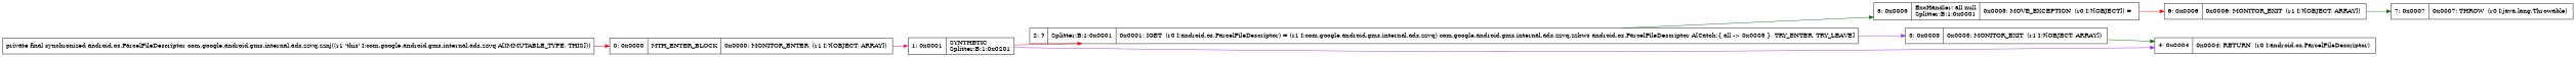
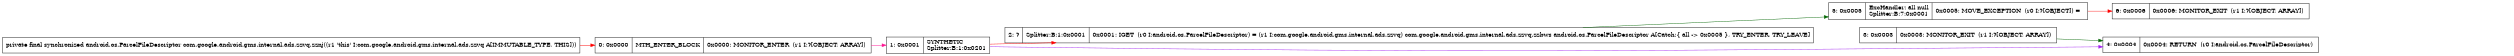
  digraph {
    rankdir=LR
    node [shape=record]
    edge [color=red]
    n1 [label="{0\:\ 0x0000|MTH_ENTER_BLOCK\l|0x0000: MONITOR_ENTER  (r1 I:?[OBJECT, ARRAY]) \l}"]
    n2 [label="{1\:\ 0x0001|SYNTHETIC\lSplitter:B:1:0x0201\l}"]
    n3 [label="{2\:\ ?|Splitter:B:1:0x0001\l|0x0001: IGET  (r0 I:android.os.ParcelFileDescriptor) = (r1 I:com.google.android.gms.internal.ads.zzvq) com.google.android.gms.internal.ads.zzvq.zzbws android.os.ParcelFileDescriptor A[Catch:\{ all \-\> 0x0005 \}, TRY_ENTER, TRY_LEAVE]\l}"]
    n4 [label="{4\:\ 0x0004|0x0004: RETURN  (r0 I:android.os.ParcelFileDescriptor) \l}"]
-   n5 [label="{5\:\ 0x0005|ExcHandler: all null\lSplitter:B:1:0x0001\l|0x0005: MOVE_EXCEPTION  (r0 I:?[OBJECT]) =  \l}"]
+   n5 [label="{5\:\ 0x0005|ExcHandler: all null\lSplitter:B:7:0x0001\l|0x0005: MOVE_EXCEPTION  (r0 I:?[OBJECT]) =  \l}"]
    n6 [label="{3\:\ 0x0003|0x0003: MONITOR_EXIT  (r1 I:?[OBJECT, ARRAY]) \l}"]
    n7 [label="{6\:\ 0x0006|0x0006: MONITOR_EXIT  (r1 I:?[OBJECT, ARRAY]) \l}"]
-   n8 [label="{7\:\ 0x0007|0x0007: THROW  (r0 I:java.lang.Throwable) \l}"]
    n9 [label="{private final synchronized android.os.ParcelFileDescriptor com.google.android.gms.internal.ads.zzvq.zznj((r1 'this' I:com.google.android.gms.internal.ads.zzvq A[IMMUTABLE_TYPE, THIS])) }"]
    n1 -> n2 [color=deeppink]
    n2 -> n3
    n2 -> n4 [color=purple]
    n3 -> n5 [color=darkgreen]
-   n3 -> n6 [color=purple]
    n5 -> n7
    n6 -> n4 [color=darkgreen]
-   n7 -> n8 [color=darkgreen]
    n9 -> n1
  }
